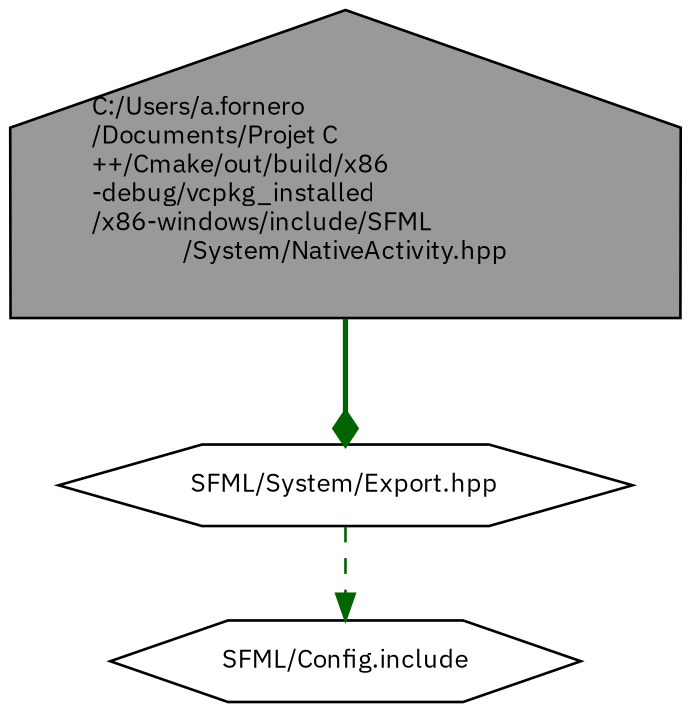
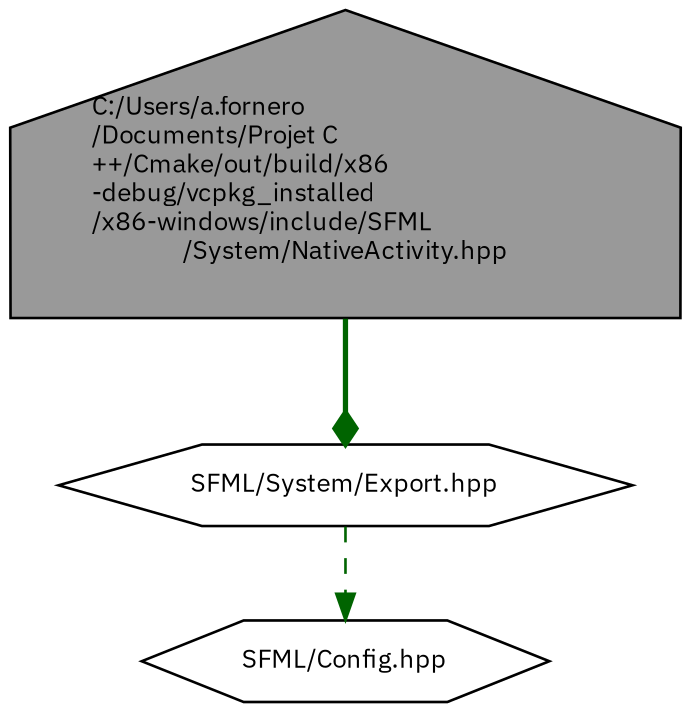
  digraph {
    fontname="IBM Plex Sans"
    node [color=black fillcolor=white fontname="IBM Plex Sans" fontsize=10 shape=hexagon style=filled]
    edge [color=darkgreen fontname="IBM Plex Sans" fontsize=10 labelfontname=Helvetica labelfontsize=10]
    n1 [fillcolor=grey60 fontcolor=black height=0.2 label="C:/Users/a.fornero\l/Documents/Projet C\l++/Cmake/out/build/x86\l-debug/vcpkg_installed\l/x86-windows/include/SFML\l/System/NativeActivity.hpp" shape=house width=0.4]
    n2 [height=0.2 label="SFML/System/Export.hpp" width=0.4]
-   n3 [height=0.2 label="SFML/Config.include" width=0.4]
+   n3 [height=0.2 label="SFML/Config.hpp" width=0.4]
    n1 -> n2 [style=bold arrowhead=diamond]
    n2 -> n3 [style=dashed arrowhead=normal]
  }
